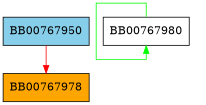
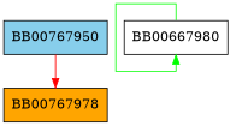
  digraph {
    splines=ortho
    node [shape=box style=filled]
    BB00767978 [fillcolor=orange]
    BB00767950 [fillcolor=skyblue]
-   BB00767980 [fillcolor=white]
+   BB00767980 [fillcolor=white label=BB00667980]
    BB00767950 -> BB00767978 [color=red]
    BB00767980 -> BB00767980 [color=green]
  }
